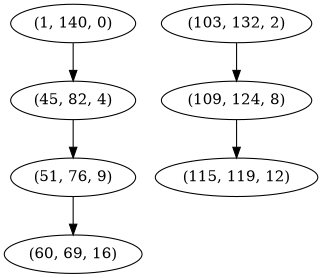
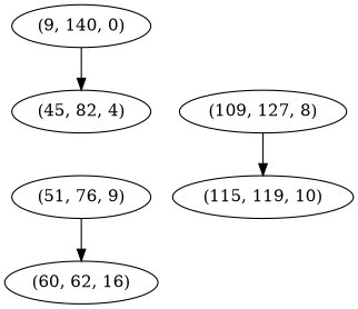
  digraph {
-   "(1, 140, 0)"
+   "(1, 140, 0)" [label="(9, 140, 0)"]
    "(45, 82, 4)"
    "(51, 76, 9)"
-   "(103, 132, 2)"
-   "(109, 124, 8)"
-   "(60, 69, 16)"
-   "(115, 119, 12)"
+   "(109, 124, 8)" [label="(109, 127, 8)"]
+   "(60, 69, 16)" [label="(60, 62, 16)"]
+   "(115, 119, 12)" [label="(115, 119, 10)"]
    "(1, 140, 0)" -> "(45, 82, 4)"
-   "(45, 82, 4)" -> "(51, 76, 9)"
    "(51, 76, 9)" -> "(60, 69, 16)"
-   "(103, 132, 2)" -> "(109, 124, 8)"
    "(109, 124, 8)" -> "(115, 119, 12)"
  }
